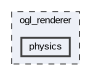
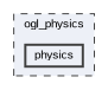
  digraph {
    compound=true
    fontname="Liberation Sans"
    n1 [color=grey25 fillcolor="#edf0f7" fontname="Liberation Sans" fontsize=10 height=0.2 label=physics shape=box style="filled,bold" width=0.4]
    subgraph cluster_1 {
      bgcolor="#edf0f7"
      fontsize=10
-     label=ogl_renderer
+     label=ogl_physics
      pencolor=grey25
      style="filled,dashed"
      n1
    }
  }
